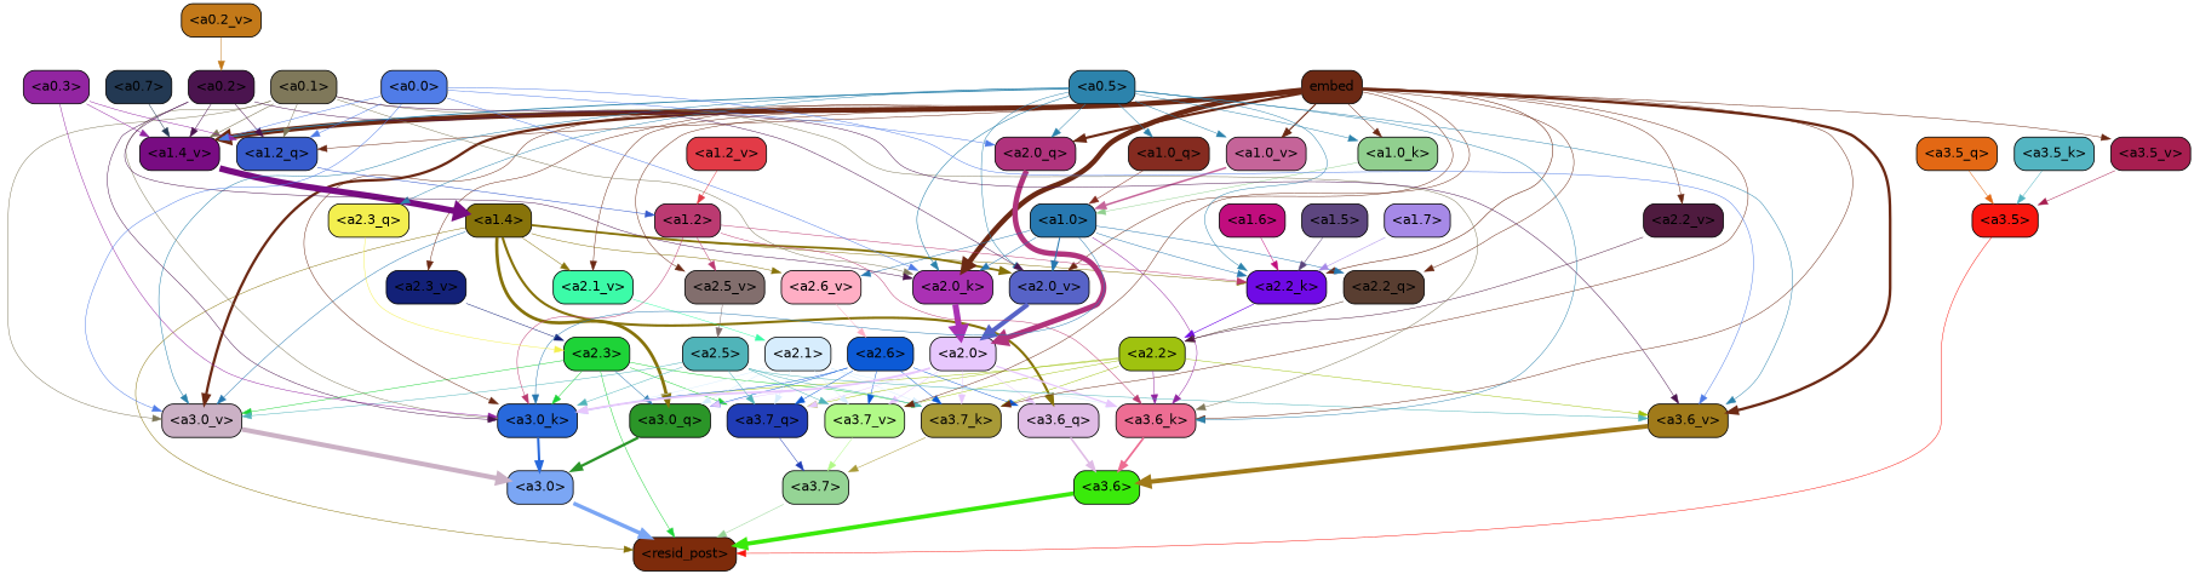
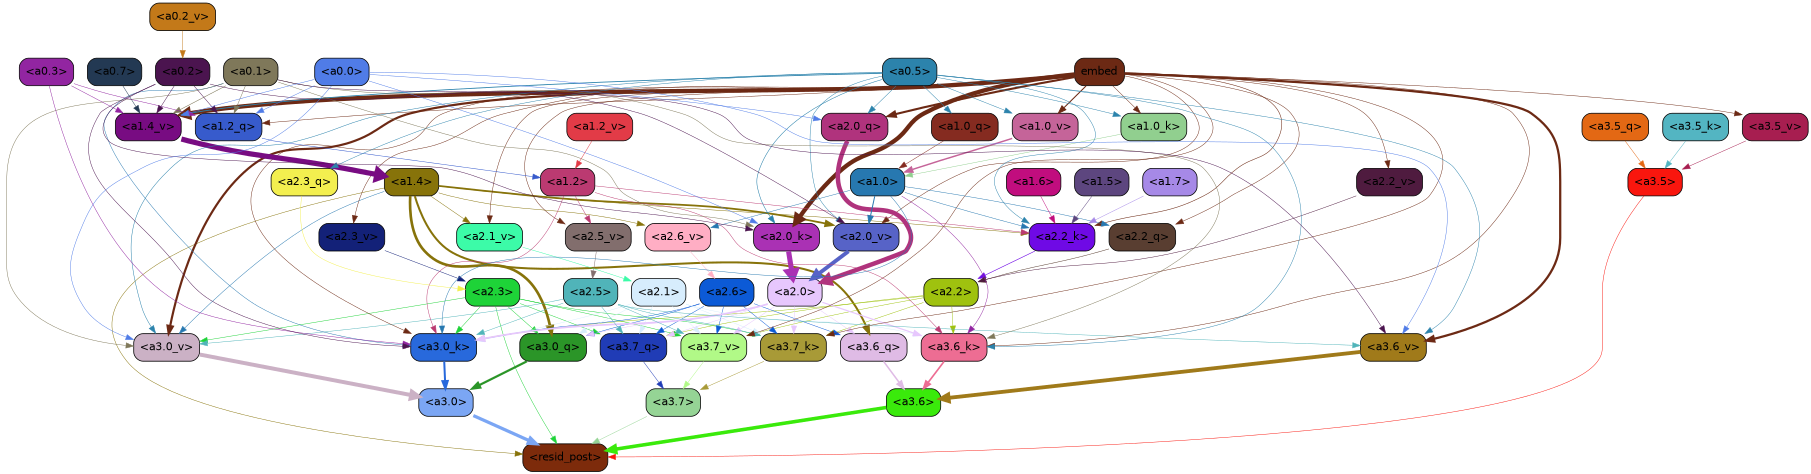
  strict digraph {
    splines=true
    node [color=black fontname=Helvetica shape=box style="filled, rounded"]
    edge [color="#6c2914" penwidth=0.6]
    "<a3.7>" [fillcolor="#95d495"]
    "<resid_post>" [fillcolor="#7d2b0b"]
    "<a3.6>" [fillcolor="#3aea0b"]
    "<a3.5>" [fillcolor="#f9160e"]
    "<a3.0>" [fillcolor="#7ba6f4"]
    "<a2.3>" [fillcolor="#1ed338"]
    "<a3.7_q>" [fillcolor="#203cb6"]
    "<a3.0_q>" [fillcolor="#2b9528"]
    "<a3.7_k>" [fillcolor="#a89a37"]
    "<a3.0_k>" [fillcolor="#2869dc"]
    "<a3.7_v>" [fillcolor="#b1f987"]
    "<a3.0_v>" [fillcolor="#cbb1c5"]
    "<a1.4>" [fillcolor="#87730a"]
    "<a3.6_q>" [fillcolor="#dfbbe5"]
    "<a2.2_k>" [fillcolor="#6f0ae5"]
    "<a2.6_v>" [fillcolor="#ffaec4"]
    "<a2.1_v>" [fillcolor="#3cfba8"]
    "<a2.0_v>" [fillcolor="#5763c7"]
    "<a2.2>" [fillcolor="#9fc20f"]
    "<a2.6>" [fillcolor="#0c5ad6"]
    "<a2.1>" [fillcolor="#d7edfd"]
    "<a2.0>" [fillcolor="#e7c7fd"]
    "<a3.6_k>" [fillcolor="#ed6d93"]
    "<a3.6_v>" [fillcolor="#a07a1a"]
    "<a3.5_q>" [fillcolor="#e36814"]
    "<a3.5_k>" [fillcolor="#53b5c2"]
    "<a3.5_v>" [fillcolor="#a71e50"]
    "<a2.5>" [fillcolor="#50b4b9"]
    embed [fillcolor="#6c2914"]
    "<a2.2_q>" [fillcolor="#593e31"]
    "<a2.0_q>" [fillcolor="#b0337d"]
    "<a2.0_k>" [fillcolor="#aa31b4"]
    "<a2.5_v>" [fillcolor="#826e6d"]
    "<a2.3_v>" [fillcolor="#132178"]
    "<a2.2_v>" [fillcolor="#4f1b3f"]
    "<a1.2_q>" [fillcolor="#375bcc"]
    "<a1.0_k>" [fillcolor="#91cf8f"]
    "<a1.4_v>" [fillcolor="#780c82"]
    "<a1.0_v>" [fillcolor="#c56499"]
    "<a1.2>" [fillcolor="#bb3a71"]
    "<a1.0>" [fillcolor="#2778b0"]
    "<a0.5>" [fillcolor="#2c83ac"]
    "<a2.3_q>" [fillcolor="#f3ef4f"]
    "<a1.0_q>" [fillcolor="#852b20"]
    "<a0.1>" [fillcolor="#7f785a"]
    "<a0.3>" [fillcolor="#9225a1"]
    "<a0.2>" [fillcolor="#4b144f"]
    "<a0.0>" [fillcolor="#507ce7"]
    "<a1.7>" [fillcolor="#a689e7"]
    "<a1.6>" [fillcolor="#c10d7e"]
    "<a1.5>" [fillcolor="#5d467f"]
    "<a1.2_v>" [fillcolor="#e23b47"]
    "<a0.7>" [fillcolor="#233953"]
    "<a0.2_v>" [fillcolor="#c37919"]
    "<a3.7>" -> "<resid_post>" [color="#95d495"]
    "<a3.6>" -> "<resid_post>" [color="#3aea0b" penwidth=4.670643210411072]
    "<a3.5>" -> "<resid_post>" [color="#f9160e"]
    "<a3.0>" -> "<resid_post>" [color="#7ba6f4" penwidth=4.246885180473328]
    "<a2.3>" -> "<resid_post>" [color="#1ed338"]
    "<a2.3>" -> "<a3.7_q>" [color="#1ed338"]
-   "<a2.3>" -> "<a3.0_q>" [color="#2778b0"]
+   "<a2.3>" -> "<a3.0_q>" [color="#1ed338"]
    "<a2.3>" -> "<a3.7_k>" [color="#1ed338"]
    "<a2.3>" -> "<a3.0_k>" [color="#1ed338"]
+   "<a2.3>" -> "<a3.7_v>" [color="#1ed338"]
    "<a2.3>" -> "<a3.0_v>" [color="#1ed338"]
    "<a3.7_q>" -> "<a3.7>" [color="#203cb6"]
    "<a3.0_q>" -> "<a3.0>" [color="#2b9528" penwidth=2.8638100624084473]
    "<a3.7_k>" -> "<a3.7>" [color="#a89a37"]
    "<a3.0_k>" -> "<a3.0>" [color="#2869dc" penwidth=2.6274144649505615]
    "<a3.7_v>" -> "<a3.7>" [color="#b1f987"]
    "<a3.0_v>" -> "<a3.0>" [color="#cbb1c5" penwidth=5.188832879066467]
    "<a1.4>" -> "<resid_post>" [color="#87730a"]
    "<a1.4>" -> "<a3.0_q>" [color="#87730a" penwidth=3.477886103093624]
    "<a1.4>" -> "<a3.0_v>" [color="#2778b0"]
    "<a1.4>" -> "<a3.6_q>" [color="#87730a" penwidth=2.6487714648246765]
    "<a1.4>" -> "<a2.2_k>" [color="#87730a"]
    "<a1.4>" -> "<a2.6_v>" [color="#87730a"]
    "<a1.4>" -> "<a2.1_v>" [color="#87730a"]
    "<a1.4>" -> "<a2.0_v>" [color="#87730a" penwidth=2.3358620405197144]
    "<a3.6_q>" -> "<a3.6>" [color="#dfbbe5" penwidth=2.03758105635643]
    "<a2.2_k>" -> "<a2.2>" [color="#6f0ae5" penwidth=0.7811911106109619]
    "<a2.6_v>" -> "<a2.6>" [color="#ffaec4"]
    "<a2.1_v>" -> "<a2.1>" [color="#3cfba8"]
    "<a2.0_v>" -> "<a2.0>" [color="#5763c7" penwidth=5.070239782333374]
    "<a2.2>" -> "<a3.7_q>" [color="#9fc20f"]
    "<a2.2>" -> "<a3.7_k>" [color="#9fc20f"]
    "<a2.2>" -> "<a3.0_k>" [color="#9fc20f"]
    "<a2.2>" -> "<a3.7_v>" [color="#9fc20f"]
-   "<a2.2>" -> "<a3.6_k>" [color="#9225a1"]
-   "<a2.2>" -> "<a3.6_v>" [color="#9fc20f"]
+   "<a2.2>" -> "<a3.6_k>" [color="#9fc20f"]
    "<a2.6>" -> "<a3.7_q>" [color="#0c5ad6"]
    "<a2.6>" -> "<a3.0_q>" [color="#0c5ad6"]
    "<a2.6>" -> "<a3.7_k>" [color="#0c5ad6"]
    "<a2.6>" -> "<a3.0_k>" [color="#0c5ad6"]
    "<a2.6>" -> "<a3.7_v>" [color="#0c5ad6"]
    "<a2.6>" -> "<a3.6_q>" [color="#0c5ad6"]
    "<a2.1>" -> "<a3.7_q>" [color="#d7edfd"]
    "<a2.1>" -> "<a3.0_q>" [color="#d7edfd"]
    "<a2.1>" -> "<a3.7_k>" [color="#d7edfd"]
    "<a2.1>" -> "<a3.0_k>" [color="#d7edfd"]
    "<a2.1>" -> "<a3.7_v>" [color="#d7edfd"]
    "<a2.1>" -> "<a3.6_k>" [color="#d7edfd"]
    "<a2.0>" -> "<a3.7_q>" [color="#e7c7fd"]
    "<a2.0>" -> "<a3.0_q>" [color="#e7c7fd"]
    "<a2.0>" -> "<a3.7_k>" [color="#e7c7fd"]
    "<a2.0>" -> "<a3.0_k>" [color="#e7c7fd" penwidth=2.23091459274292]
    "<a2.0>" -> "<a3.7_v>" [color="#e7c7fd"]
    "<a2.0>" -> "<a3.6_q>" [color="#e7c7fd"]
    "<a2.0>" -> "<a3.6_k>" [color="#e7c7fd" penwidth=1.5417278409004211]
    "<a3.6_k>" -> "<a3.6>" [color="#ed6d93" penwidth=2.174198240041733]
    "<a3.6_v>" -> "<a3.6>" [color="#a07a1a" penwidth=5.002329230308533]
    "<a3.5_q>" -> "<a3.5>" [color="#e36814"]
    "<a3.5_k>" -> "<a3.5>" [color="#53b5c2"]
    "<a3.5_v>" -> "<a3.5>" [color="#a71e50"]
    "<a2.5>" -> "<a3.7_q>" [color="#50b4b9"]
    "<a2.5>" -> "<a3.7_k>" [color="#50b4b9"]
    "<a2.5>" -> "<a3.0_k>" [color="#50b4b9"]
    "<a2.5>" -> "<a3.7_v>" [color="#50b4b9"]
    "<a2.5>" -> "<a3.0_v>" [color="#50b4b9"]
    "<a2.5>" -> "<a3.6_v>" [color="#50b4b9"]
    embed -> "<a3.7_k>"
    embed -> "<a3.0_k>"
    embed -> "<a3.7_v>"
    embed -> "<a3.0_v>" [penwidth=2.8577730655670166]
    embed -> "<a2.2_k>" [penwidth=0.69573974609375]
    embed -> "<a2.1_v>"
    embed -> "<a2.0_v>"
    embed -> "<a3.6_k>"
    embed -> "<a3.6_v>" [penwidth=2.9511587619781494]
    embed -> "<a3.5_v>"
    embed -> "<a2.2_q>"
    embed -> "<a2.0_q>" [penwidth=2.7340729534626007]
    embed -> "<a2.0_k>" [penwidth=5.629883050918579]
    embed -> "<a2.5_v>"
    embed -> "<a2.3_v>"
    embed -> "<a2.2_v>"
    embed -> "<a1.2_q>"
    embed -> "<a1.0_k>"
    embed -> "<a1.4_v>" [penwidth=5.6260271072387695]
    embed -> "<a1.0_v>" [penwidth=1.3646823167800903]
    "<a2.2_q>" -> "<a2.2>" [color="#593e31" penwidth=0.6407594680786133]
    "<a2.0_q>" -> "<a2.0>" [color="#b0337d" penwidth=5.885338068008423]
    "<a2.0_k>" -> "<a2.0>" [color="#aa31b4" penwidth=6.657835483551025]
    "<a2.5_v>" -> "<a2.5>" [color="#826e6d"]
    "<a2.3_v>" -> "<a2.3>" [color="#132178"]
    "<a2.2_v>" -> "<a2.2>" [color="#4f1b3f"]
    "<a1.2_q>" -> "<a1.2>" [color="#375bcc" penwidth=0.6509807109832764]
    "<a1.0_k>" -> "<a1.0>" [color="#91cf8f"]
    "<a1.4_v>" -> "<a1.4>" [color="#780c82" penwidth=6.8020641803741455]
    "<a1.0_v>" -> "<a1.0>" [color="#c56499" penwidth=1.9194684028625488]
    "<a1.2>" -> "<a3.0_k>" [color="#bb3a71"]
    "<a1.2>" -> "<a2.2_k>" [color="#bb3a71"]
    "<a1.2>" -> "<a3.6_k>" [color="#bb3a71"]
    "<a1.2>" -> "<a2.5_v>" [color="#bb3a71"]
    "<a1.0>" -> "<a3.0_k>" [color="#2778b0"]
    "<a1.0>" -> "<a2.2_k>" [color="#2778b0"]
    "<a1.0>" -> "<a2.6_v>" [color="#2778b0"]
    "<a1.0>" -> "<a2.0_v>" [color="#2778b0" penwidth=1.3103609085083008]
    "<a1.0>" -> "<a3.6_k>" [color="#9225a1"]
    "<a1.0>" -> "<a2.2_q>" [color="#2778b0"]
-   "<a1.0>" -> "<a2.0_k>" [color="#2778b0"]
    "<a0.5>" -> "<a3.0_v>" [color="#2c83ac" penwidth=0.6446345448493958]
    "<a0.5>" -> "<a2.2_k>" [color="#2c83ac"]
    "<a0.5>" -> "<a2.0_v>" [color="#2c83ac"]
    "<a0.5>" -> "<a3.6_k>" [color="#2c83ac"]
    "<a0.5>" -> "<a3.6_v>" [color="#2c83ac"]
    "<a0.5>" -> "<a2.0_q>" [color="#2c83ac"]
    "<a0.5>" -> "<a2.0_k>" [color="#2c83ac" penwidth=0.7065601348876953]
    "<a0.5>" -> "<a1.0_k>" [color="#2c83ac"]
    "<a0.5>" -> "<a1.4_v>" [color="#2c83ac" penwidth=1.1228110790252686]
    "<a0.5>" -> "<a1.0_v>" [color="#2c83ac"]
    "<a0.5>" -> "<a2.3_q>" [color="#2c83ac"]
    "<a0.5>" -> "<a1.0_q>" [color="#2c83ac"]
    "<a2.3_q>" -> "<a2.3>" [color="#f3ef4f"]
    "<a1.0_q>" -> "<a1.0>" [color="#852b20"]
-   "<a0.1>" -> "<a3.0_k>" [color="#7f785a"]
+   "<a0.1>" -> "<a3.0_k>" [color="#2778b0"]
    "<a0.1>" -> "<a3.0_v>" [color="#7f785a"]
    "<a0.1>" -> "<a3.6_k>" [color="#7f785a"]
    "<a0.1>" -> "<a3.6_v>" [color="#4b144f"]
    "<a0.1>" -> "<a2.0_k>" [color="#7f785a"]
    "<a0.1>" -> "<a1.2_q>" [color="#7f785a"]
    "<a0.1>" -> "<a1.4_v>" [color="#7f785a" penwidth=0.7182521820068359]
    "<a0.3>" -> "<a3.0_k>" [color="#9225a1"]
    "<a0.3>" -> "<a1.2_q>" [color="#9225a1"]
    "<a0.3>" -> "<a1.4_v>" [color="#9225a1"]
    "<a0.2>" -> "<a3.0_k>" [color="#4b144f"]
    "<a0.2>" -> "<a2.0_v>" [color="#4b144f"]
    "<a0.2>" -> "<a2.0_k>" [color="#4b144f"]
    "<a0.2>" -> "<a1.2_q>" [color="#4b144f"]
    "<a0.2>" -> "<a1.4_v>" [color="#4b144f"]
    "<a0.0>" -> "<a3.0_v>" [color="#507ce7"]
    "<a0.0>" -> "<a3.6_v>" [color="#507ce7"]
    "<a0.0>" -> "<a2.0_q>" [color="#507ce7"]
    "<a0.0>" -> "<a2.0_k>" [color="#507ce7"]
    "<a0.0>" -> "<a1.2_q>" [color="#507ce7"]
    "<a0.0>" -> "<a1.4_v>" [color="#507ce7"]
    "<a1.7>" -> "<a2.2_k>" [color="#a689e7"]
    "<a1.6>" -> "<a2.2_k>" [color="#c10d7e"]
    "<a1.5>" -> "<a2.2_k>" [color="#5d467f"]
    "<a1.2_v>" -> "<a1.2>" [color="#e23b47"]
    "<a0.7>" -> "<a1.4_v>" [color="#233953"]
    "<a0.2_v>" -> "<a0.2>" [color="#c37919"]
  }
